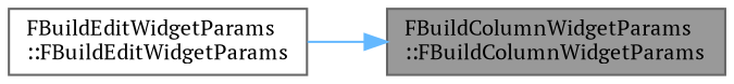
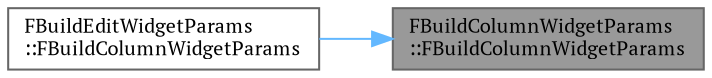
  digraph {
    rankdir=RL
    fontname="PT Serif"
    node [fontname="PT Serif" fontsize=10 shape=box style=filled]
    n1 [color=gray40 fillcolor=grey60 fontcolor=black height=0.2 label="FBuildColumnWidgetParams\l::FBuildColumnWidgetParams" width=0.4]
-   n2 [color=grey40 fillcolor=white height=0.2 label="FBuildEditWidgetParams\l::FBuildEditWidgetParams" width=0.4]
+   n2 [color=grey40 fillcolor=white height=0.2 label="FBuildEditWidgetParams\l::FBuildColumnWidgetParams" width=0.4]
    n1 -> n2 [color=steelblue1 dir=back fontname="PT Serif" fontsize=10 labelfontname=Helvetica labelfontsize=10 style=solid]
  }
